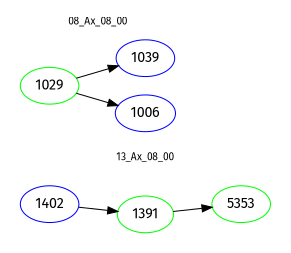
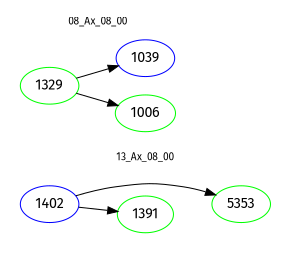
  digraph {
    fontname="Fira Sans"
    rankdir=LR
    node [color=green fontname="Fira Sans"]
    edge [color=black fontname="Fira Sans"]
    n1 [label=1391]
    n2 [label=5353]
    n3 [color=blue label=1402]
-   n4 [label=1029]
-   n5 [color=blue label=1006]
+   n4 [label=1329]
+   n5 [label=1006]
    n6 [color=blue label=1039]
    subgraph cluster_1 {
      color=white
      fontsize=10
      label="13_Ax_08_00"
      n1
      n2
      n3
    }
    subgraph cluster_2 {
      color=white
      fontsize=10
      label="08_Ax_08_00"
      n4
      n5
      n6
    }
-   n1 -> n2
+   n3 -> n2
    n3 -> n1
    n4 -> n5
    n4 -> n6
  }
